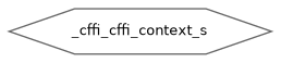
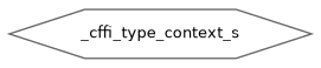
  digraph {
    rankdir=LR
-   n1 [color=grey40 fillcolor=white fontname=Helvetica fontsize=10 height=0.2 label=_cffi_cffi_context_s shape=hexagon style=filled width=0.4]
+   n1 [color=grey40 fillcolor=white fontname=Helvetica fontsize=10 height=0.2 label=_cffi_type_context_s shape=hexagon style=filled width=0.4]
  }
